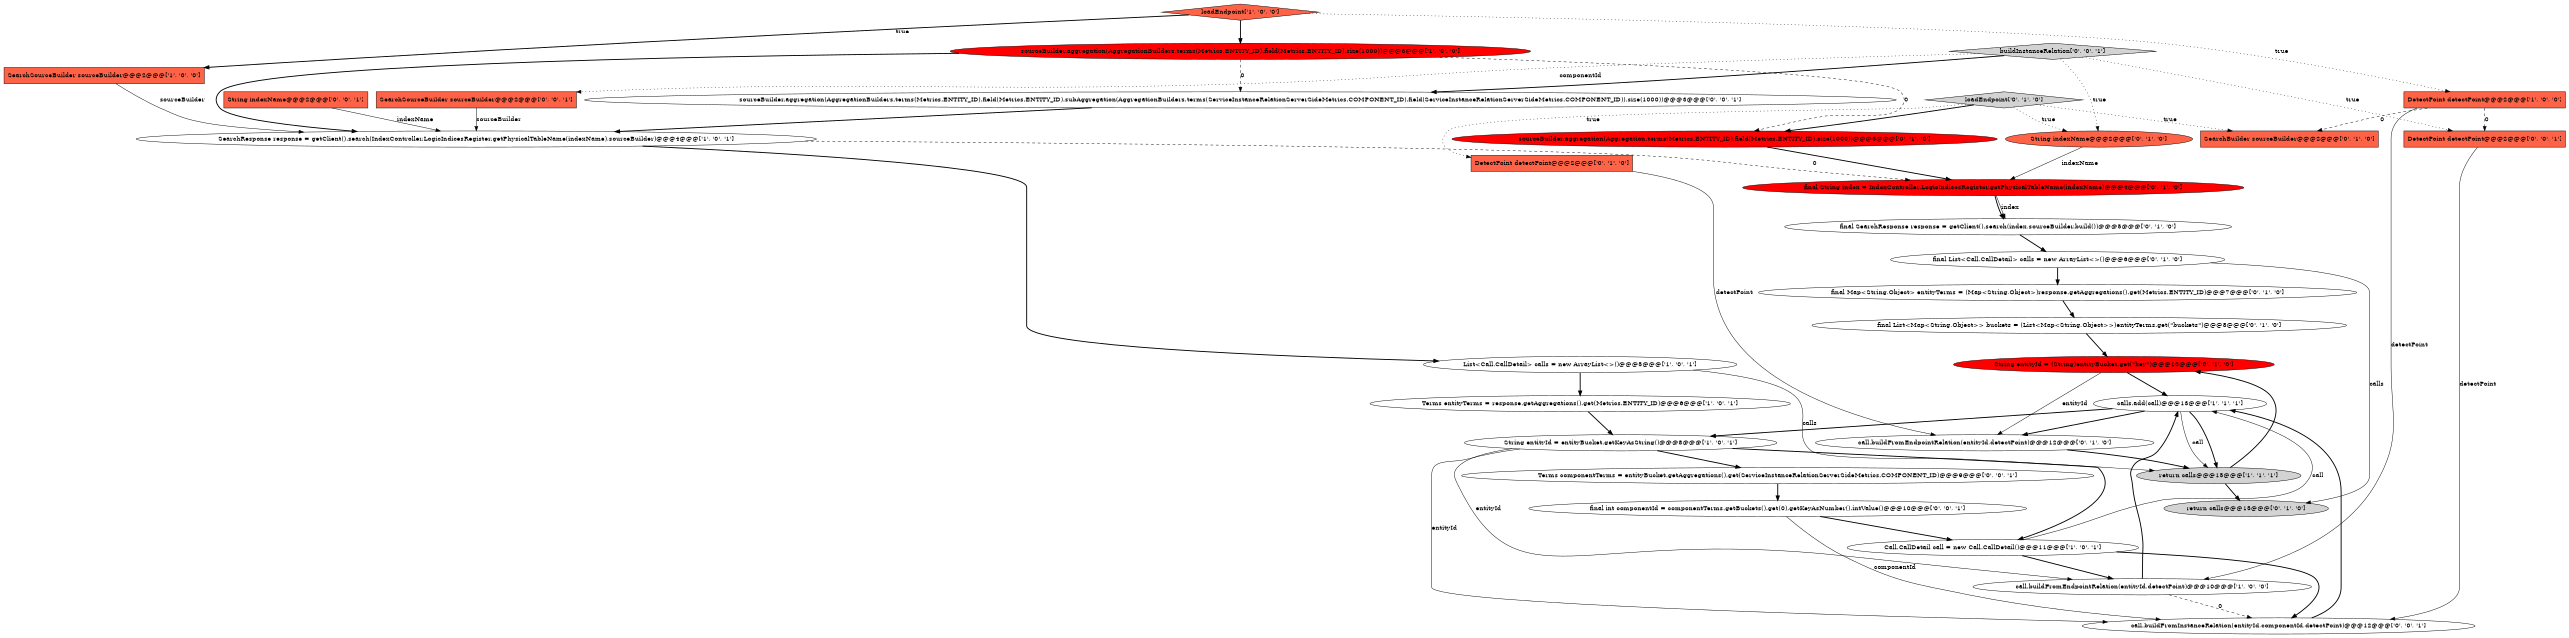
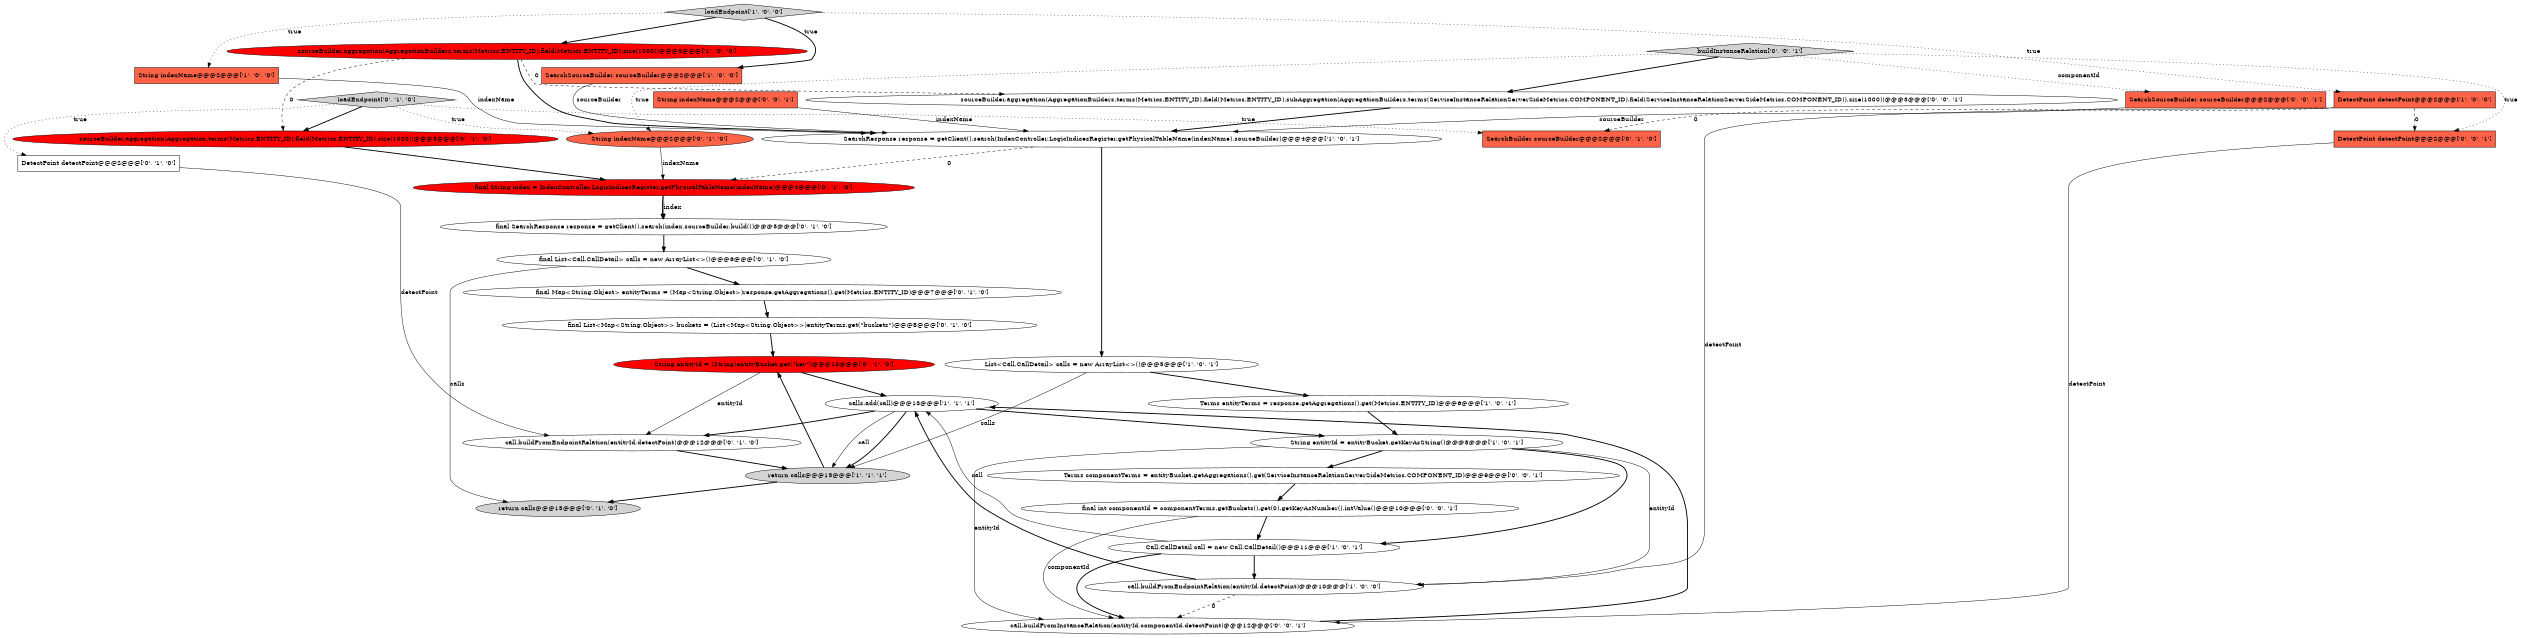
  digraph {
    node [fillcolor=white shape=ellipse style=filled]
    edge [style=bold]
    n1 [fillcolor=lightgray label="return calls@@@15@@@['0', '1', '0']"]
    n2 [fillcolor=red label="final String index = IndexController.LogicIndicesRegister.getPhysicalTableName(indexName)@@@4@@@['0', '1', '0']"]
    n3 [label="final SearchResponse response = getClient().search(index,sourceBuilder.build())@@@5@@@['0', '1', '0']"]
    n4 [label="final List<Call.CallDetail> calls = new ArrayList<>()@@@6@@@['0', '1', '0']"]
-   n5 [fillcolor=tomato label="loadEndpoint['1', '0', '0']" shape=diamond]
+   n5 [fillcolor=lightgray label="loadEndpoint['1', '0', '0']" shape=diamond]
    n6 [fillcolor=red label="sourceBuilder.aggregation(AggregationBuilders.terms(Metrics.ENTITY_ID).field(Metrics.ENTITY_ID).size(1000))@@@3@@@['1', '0', '0']"]
    n7 [fillcolor=tomato label="DetectPoint detectPoint@@@2@@@['1', '0', '0']" shape=box]
    n8 [fillcolor=tomato label="SearchSourceBuilder sourceBuilder@@@2@@@['1', '0', '0']" shape=box]
+   n9 [fillcolor=tomato label="String indexName@@@2@@@['1', '0', '0']" shape=box]
    n10 [label="SearchResponse response = getClient().search(IndexController.LogicIndicesRegister.getPhysicalTableName(indexName),sourceBuilder)@@@4@@@['1', '0', '1']"]
    n11 [label="sourceBuilder.aggregation(AggregationBuilders.terms(Metrics.ENTITY_ID).field(Metrics.ENTITY_ID).subAggregation(AggregationBuilders.terms(ServiceInstanceRelationServerSideMetrics.COMPONENT_ID).field(ServiceInstanceRelationServerSideMetrics.COMPONENT_ID)).size(1000))@@@3@@@['0', '0', '1']"]
    n12 [fillcolor=red label="sourceBuilder.aggregation(Aggregation.terms(Metrics.ENTITY_ID).field(Metrics.ENTITY_ID).size(1000))@@@3@@@['0', '1', '0']"]
    n13 [fillcolor=tomato label="SearchBuilder sourceBuilder@@@2@@@['0', '1', '0']" shape=box]
    n14 [label="call.buildFromEndpointRelation(entityId,detectPoint)@@@10@@@['1', '0', '0']"]
    n15 [fillcolor=tomato label="DetectPoint detectPoint@@@2@@@['0', '0', '1']" shape=box]
    n16 [label="List<Call.CallDetail> calls = new ArrayList<>()@@@5@@@['1', '0', '1']"]
    n17 [fillcolor=lightgray label="return calls@@@15@@@['1', '1', '1']"]
    n18 [label="Terms entityTerms = response.getAggregations().get(Metrics.ENTITY_ID)@@@6@@@['1', '0', '1']"]
    n19 [fillcolor=red label="String entityId = (String)entityBucket.get(\"key\")@@@10@@@['0', '1', '0']"]
    n20 [label="String entityId = entityBucket.getKeyAsString()@@@8@@@['1', '0', '1']"]
    n21 [label="final int componentId = componentTerms.getBuckets().get(0).getKeyAsNumber().intValue()@@@10@@@['0', '0', '1']"]
    n22 [label="call.buildFromInstanceRelation(entityId,componentId,detectPoint)@@@12@@@['0', '0', '1']"]
    n23 [label="Call.CallDetail call = new Call.CallDetail()@@@11@@@['1', '0', '1']"]
    n24 [label="calls.add(call)@@@13@@@['1', '1', '1']"]
    n25 [label="final Map<String,Object> entityTerms = (Map<String,Object>)response.getAggregations().get(Metrics.ENTITY_ID)@@@7@@@['0', '1', '0']"]
-   n26 [fillcolor=tomato label="DetectPoint detectPoint@@@2@@@['0', '1', '0']" shape=box]
+   n26 [label="DetectPoint detectPoint@@@2@@@['0', '1', '0']" shape=box]
    n27 [label="call.buildFromEndpointRelation(entityId,detectPoint)@@@12@@@['0', '1', '0']"]
    n28 [fillcolor=tomato label="SearchSourceBuilder sourceBuilder@@@2@@@['0', '0', '1']" shape=box]
    n29 [fillcolor=tomato label="String indexName@@@2@@@['0', '1', '0']"]
    n30 [label="Terms componentTerms = entityBucket.getAggregations().get(ServiceInstanceRelationServerSideMetrics.COMPONENT_ID)@@@9@@@['0', '0', '1']"]
    n31 [label="final List<Map<String,Object>> buckets = (List<Map<String,Object>>)entityTerms.get(\"buckets\")@@@8@@@['0', '1', '0']"]
    n32 [fillcolor=lightgray label="loadEndpoint['0', '1', '0']" shape=diamond]
    n33 [fillcolor=lightgray label="buildInstanceRelation['0', '0', '1']" shape=diamond]
    n34 [fillcolor=tomato label="String indexName@@@2@@@['0', '0', '1']" shape=box]
    n2 -> n3
    n2 -> n3 [label=index style=solid]
    n3 -> n4
    n4 -> n1 [label=calls style=solid]
    n4 -> n25
    n5 -> n6
    n5 -> n7 [label=true style=dotted]
    n5 -> n8 [label=true]
+   n5 -> n9 [label=true style=dotted]
    n6 -> n10
    n6 -> n11 [label=0 style=dashed]
    n6 -> n12 [label=0 style=dashed]
    n7 -> n13 [label=0 style=dashed]
    n7 -> n14 [label=detectPoint style=solid]
    n7 -> n15 [label=0 style=dashed]
    n8 -> n10 [label=sourceBuilder style=solid]
+   n9 -> n10 [label=indexName style=solid]
    n10 -> n2 [label=0 style=dashed]
    n10 -> n16
    n11 -> n10
    n12 -> n2
    n14 -> n22 [label=0 style=dashed]
    n14 -> n24
    n15 -> n22 [label=detectPoint style=solid]
    n16 -> n17 [label=calls style=solid]
    n16 -> n18
    n17 -> n1
    n17 -> n19
    n18 -> n20
    n19 -> n24
    n19 -> n27 [label=entityId style=solid]
    n20 -> n14 [label=entityId style=solid]
    n20 -> n22 [label=entityId style=solid]
    n20 -> n23
    n20 -> n30
    n21 -> n22 [label=componentId style=solid]
    n21 -> n23
    n22 -> n24
    n23 -> n14
    n23 -> n22
    n23 -> n24 [label=call style=solid]
    n24 -> n17
    n24 -> n17 [label=call style=solid]
    n24 -> n20
    n24 -> n27
    n25 -> n31
    n26 -> n27 [label=detectPoint style=solid]
    n27 -> n17
    n28 -> n10 [label=sourceBuilder style=solid]
    n29 -> n2 [label=indexName style=solid]
    n30 -> n21
    n31 -> n19
    n32 -> n12
    n32 -> n13 [label=true style=dotted]
    n32 -> n26 [label=true style=dotted]
    n32 -> n29 [label=true style=dotted]
    n33 -> n11
    n33 -> n15 [label=true style=dotted]
    n33 -> n28 [label=componentId style=dotted]
    n33 -> n29 [label=true style=dotted]
    n34 -> n10 [label=indexName style=solid]
  }
